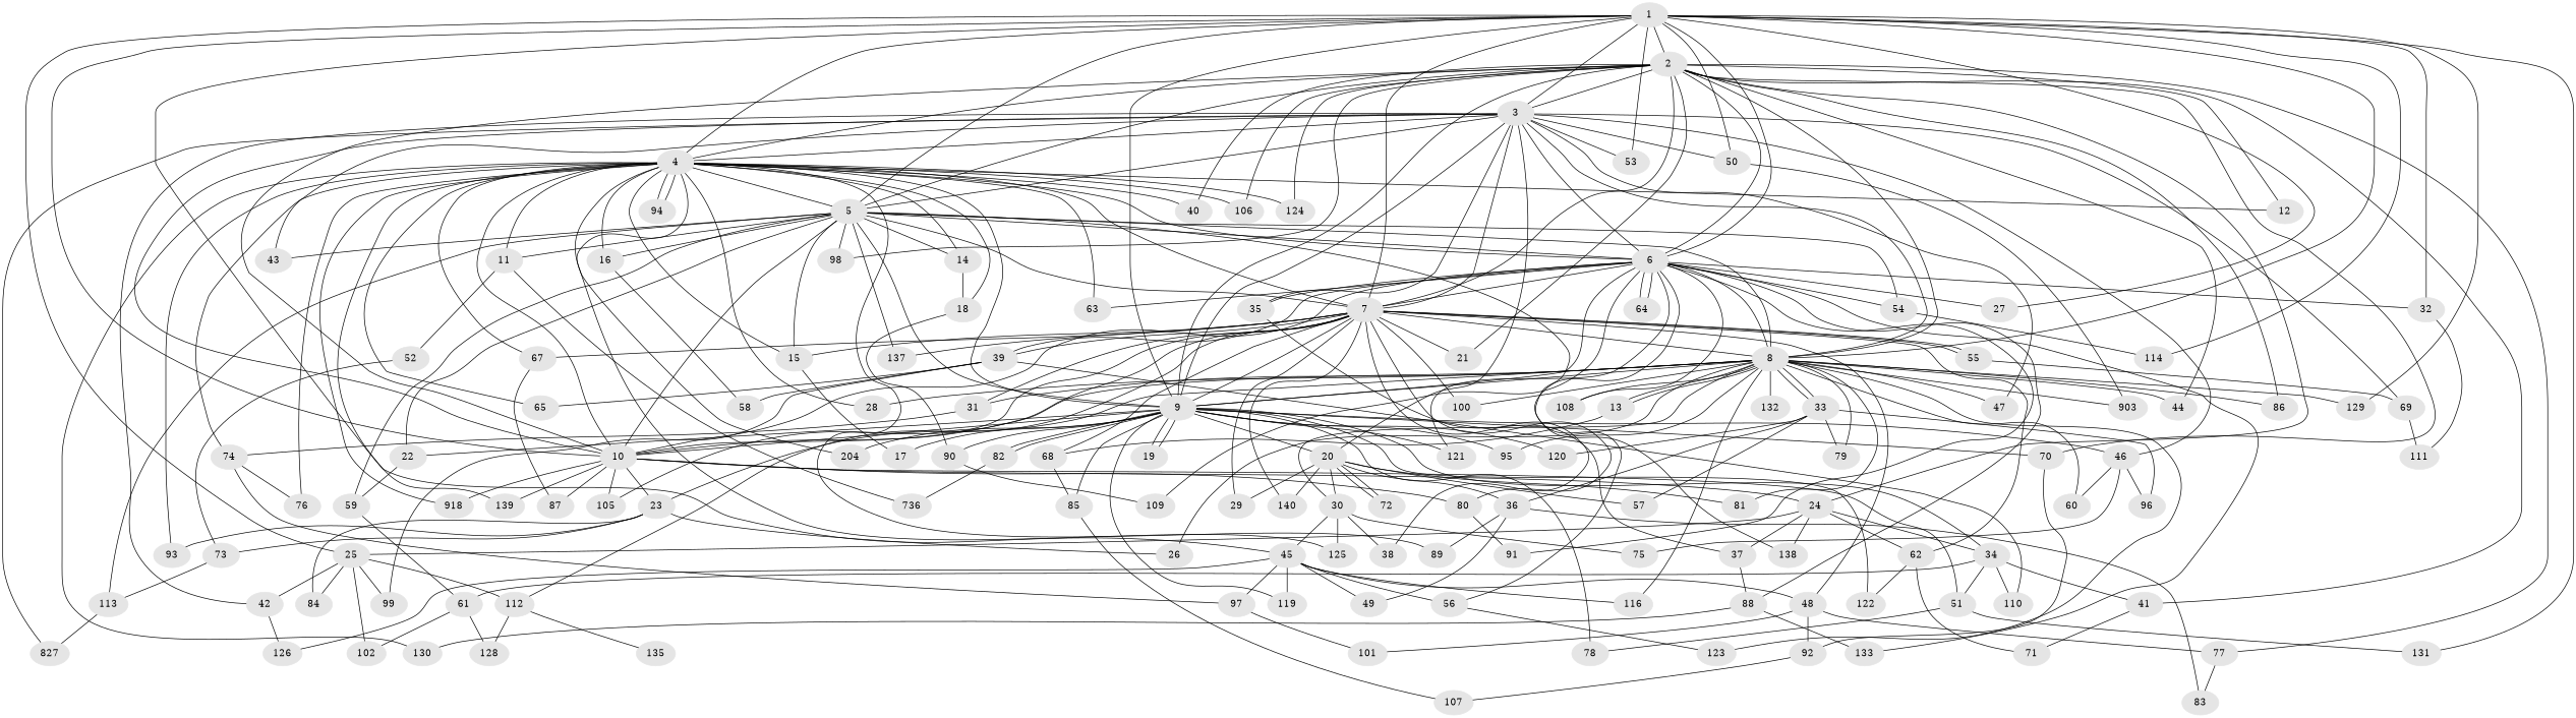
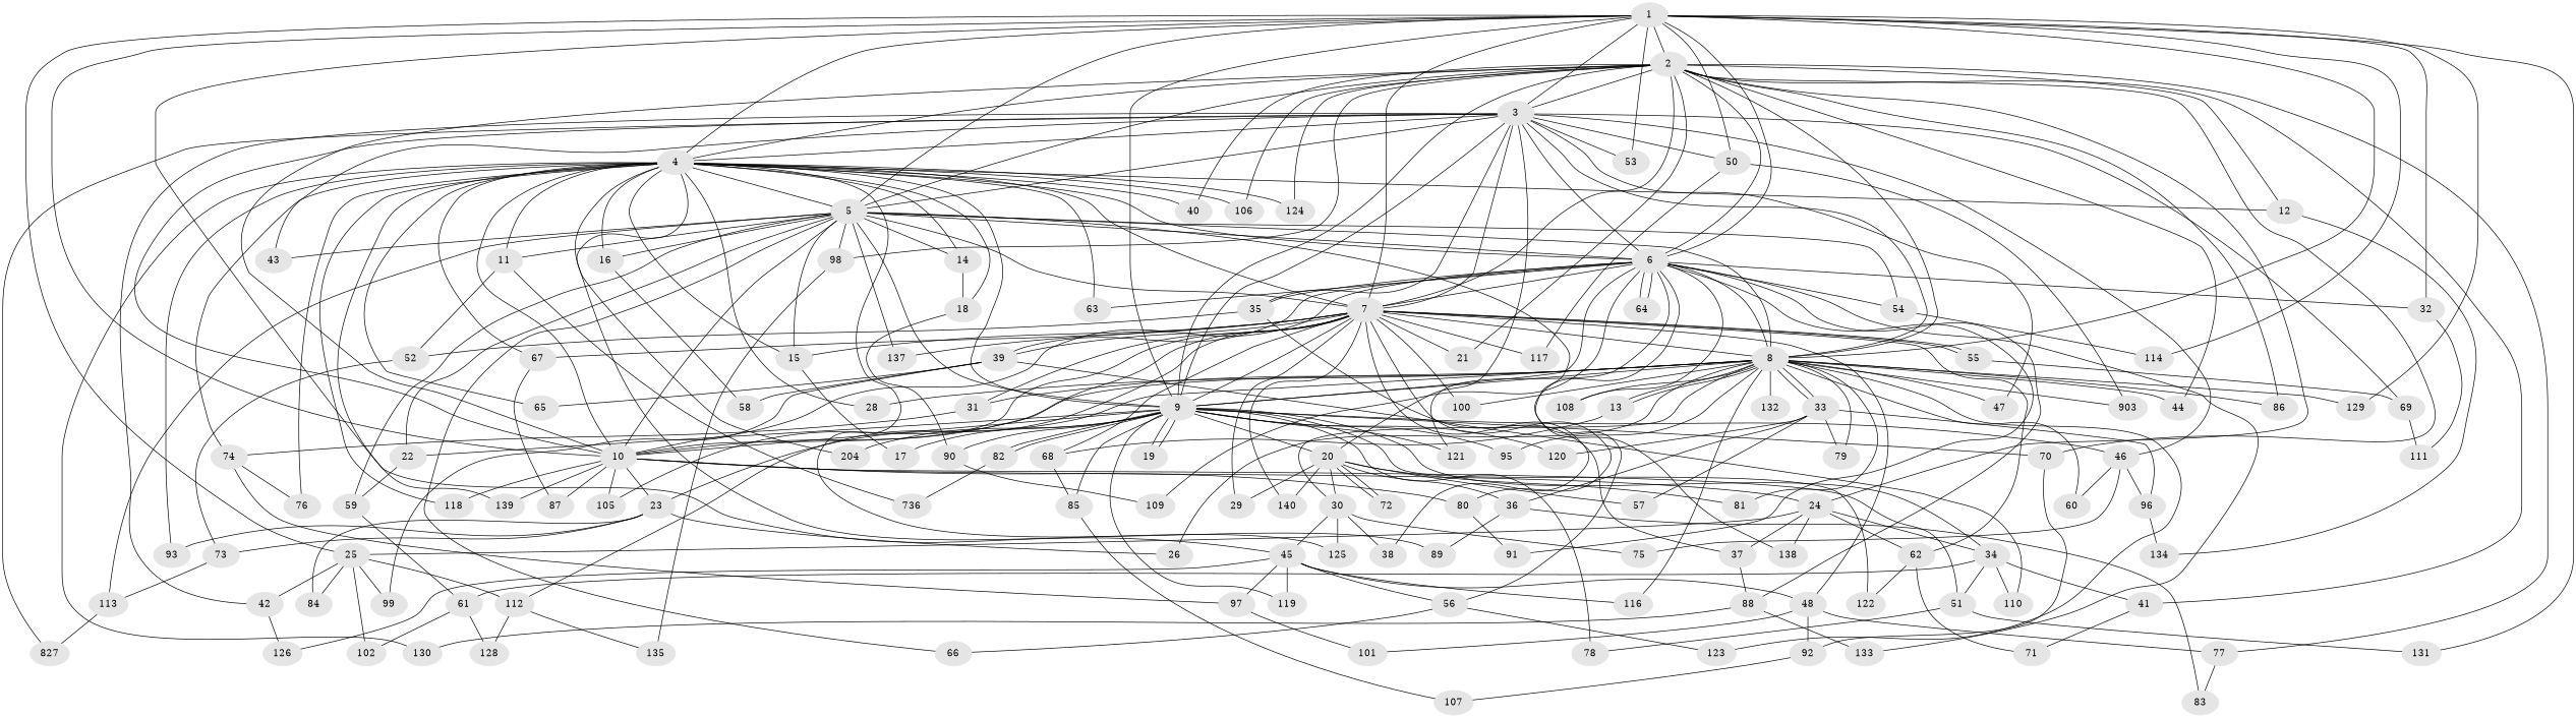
  graph {
    node [color=gray90 style=filled]
    1
    2
    3
    4
    5
    6
    7
    8
    9
    10
    25
-   27
    32
    45
    50
    53
    114
    129
    131
    12
    21
    24
    40
    41
    44
    70
    77
    86
    98
    106
    124
    20
    35
    42
    43
    46
    47
    69
    n39 [label=827]
    11
    14
    16
    18
    28
    63
    65
    67
    74
    76
    89
    93
-   94
    n53 [label=204]
-   118 [label=918]
+   118
    125
    130
    139
    15
    22
    54
    59
+   66
    113
    137
    138
    39
    56
    64
    88
    91
    108
    109
    121
    133
    29
    31
    38
    48
    55
    62
    68
    80
    100
    105
    112
+   117
    140
    132
    13
    23
    26
    30
    33
    60
    79
    81
    95
    n98 [label=903]
    116
    123
    17
    19
    34
    78
    82
    85
    90
    119
    120
    122
    51
    87
    84
    99
    102
    111
-   49
    126
    97
+   134
    37
    71
    92
    83
    135
    36
    57
    72
    52
    75
    96
    n132 [label=736]
    58
    61
    110
    101
    128
    73
    107
    1 -- 2
    1 -- 3
    1 -- 4
    1 -- 5
    1 -- 6
    1 -- 7
    1 -- 8
    1 -- 9
    1 -- 10
    1 -- 25
-   1 -- 27
    1 -- 32
    1 -- 45
    1 -- 50
    1 -- 53
    1 -- 114
    1 -- 129
    1 -- 131
    2 -- 3
    2 -- 4
    2 -- 5
    2 -- 6
    2 -- 7
    2 -- 8
    2 -- 9
    2 -- 10
    2 -- 12
    2 -- 21
    2 -- 24
    2 -- 40
    2 -- 41
    2 -- 44
    2 -- 70
    2 -- 77
    2 -- 86
    2 -- 98
    2 -- 106
    2 -- 124
    3 -- 4
    3 -- 5
    3 -- 6
    3 -- 7
    3 -- 8
    3 -- 9
    3 -- 10
    3 -- 50
    3 -- 53
    3 -- 20
    3 -- 35
    3 -- 42
    3 -- 43
    3 -- 46
    3 -- 47
    3 -- 69
    3 -- n39
    4 -- 5
    4 -- 6
    4 -- 7
    4 -- 9
    4 -- 10
    4 -- 12
    4 -- 40
    4 -- 106
    4 -- 124
    4 -- 11
    4 -- 14
    4 -- 16
    4 -- 18
    4 -- 28
    4 -- 63
    4 -- 65
    4 -- 67
    4 -- 74
    4 -- 76
    4 -- 89
    4 -- 93
-   4 -- 94
-   4 -- 94
    4 -- n53
    4 -- 118
    4 -- 125
    4 -- 130
    4 -- 139
    4 -- 15
    5 -- 6
    5 -- 7
    5 -- 8
    5 -- 9
    5 -- 10
    5 -- 98
    5 -- 43
    5 -- 11
    5 -- 14
    5 -- 16
    5 -- 15
    5 -- 22
    5 -- 54
    5 -- 59
+   5 -- 66
    5 -- 113
    5 -- 137
    5 -- 138
    6 -- 7
    6 -- 8
    6 -- 9
    6 -- 10
-   6 -- 27
    6 -- 32
    6 -- 35
    6 -- 63
    6 -- 54
    6 -- 39
    6 -- 56
    6 -- 64
    6 -- 64
    6 -- 88
    6 -- 91
    6 -- 108
    6 -- 109
    6 -- 121
    6 -- 133
    7 -- 8
    7 -- 9
    7 -- 10
    7 -- 21
    7 -- 67
    7 -- 15
    7 -- 137
    7 -- 39
    7 -- 29
    7 -- 31
    7 -- 38
    7 -- 48
    7 -- 55
    7 -- 55
    7 -- 62
    7 -- 68
    7 -- 80
    7 -- 100
    7 -- 105
    7 -- 112
+   7 -- 117
    7 -- 140
    8 -- 9
    8 -- 10
    8 -- 129
    8 -- 44
    8 -- 86
    8 -- 47
    8 -- 28
    8 -- 108
    8 -- 31
    8 -- 100
    8 -- 132
    8 -- 13
    8 -- 13
    8 -- 23
    8 -- 26
    8 -- 30
    8 -- 33
    8 -- 33
    8 -- 60
    8 -- 79
    8 -- 81
    8 -- 95
    8 -- n98
    8 -- 116
    8 -- 123
    9 -- 10
    9 -- 70
    9 -- 20
    9 -- 46
    9 -- n53
    9 -- 22
    9 -- 121
    9 -- 95
    9 -- 17
    9 -- 19
    9 -- 19
    9 -- 34
    9 -- 78
    9 -- 82
    9 -- 82
    9 -- 85
    9 -- 90
    9 -- 119
    9 -- 120
    9 -- 122
    10 -- 24
    10 -- 118
    10 -- 139
    10 -- 80
    10 -- 105
    10 -- 23
    10 -- 51
    10 -- 87
    25 -- 42
    25 -- 112
    25 -- 84
    25 -- 99
    25 -- 102
    32 -- 111
    45 -- 56
    45 -- 48
    45 -- 116
    45 -- 119
-   45 -- 49
    45 -- 126
    45 -- 97
+   50 -- 117
    50 -- n98
+   12 -- 134
    24 -- 25
    24 -- 138
    24 -- 62
    24 -- 34
    24 -- 37
    41 -- 71
    70 -- 92
    77 -- 83
+   98 -- 135
    20 -- 29
    20 -- 140
    20 -- 30
    20 -- 81
    20 -- 36
    20 -- 57
    20 -- 72
    20 -- 72
    35 -- 37
+   35 -- 52
    42 -- 126
    46 -- 60
    46 -- 75
    46 -- 96
    69 -- 111
    11 -- 52
    11 -- n132
    14 -- 18
    16 -- 58
    18 -- 90
    67 -- 87
    74 -- 76
    74 -- 97
    15 -- 17
    22 -- 59
    54 -- 114
    59 -- 61
    113 -- n39
    39 -- 65
    39 -- 99
    39 -- 58
    39 -- 110
+   56 -- 66
    56 -- 123
    88 -- 130
    88 -- 133
    31 -- 74
    48 -- 77
    48 -- 92
    48 -- 101
    55 -- 69
    62 -- 122
    62 -- 71
    68 -- 85
    80 -- 91
    112 -- 135
    112 -- 128
    13 -- 68
    23 -- 93
    23 -- 26
    23 -- 84
    23 -- 73
    30 -- 45
    30 -- 125
    30 -- 38
    30 -- 75
    33 -- 79
    33 -- 120
    33 -- 36
    33 -- 57
    33 -- 96
    34 -- 41
    34 -- 51
    34 -- 61
    34 -- 110
    82 -- n132
    85 -- 107
    90 -- 109
    51 -- 131
    51 -- 78
    97 -- 101
    37 -- 88
    92 -- 107
    36 -- 89
-   36 -- 49
    36 -- 83
    52 -- 73
+   96 -- 134
    61 -- 102
    61 -- 128
    73 -- 113
  }
